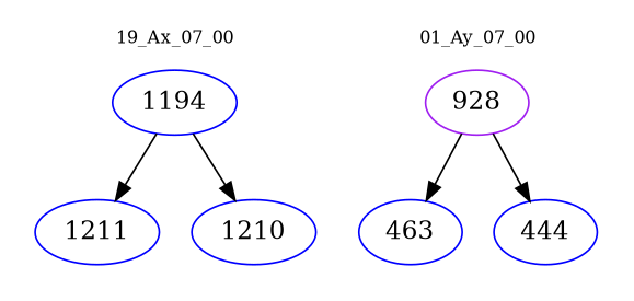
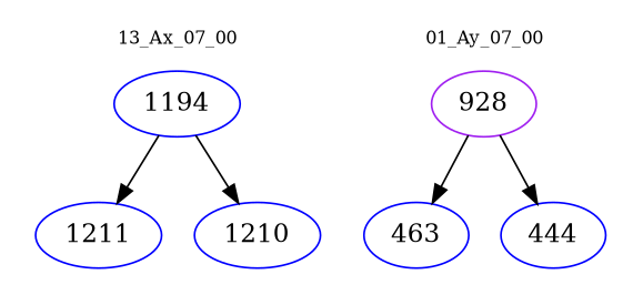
  digraph {
    node [color=blue]
    edge [color=black]
    n1 [label=1194]
    n2 [label=1211]
    n3 [label=1210]
    n4 [color=purple label=928]
    n5 [label=463]
    n6 [label=444]
    subgraph cluster_1 {
      color=white
      fontsize=10
-     label="19_Ax_07_00"
+     label="13_Ax_07_00"
      n1
      n2
      n3
    }
    subgraph cluster_2 {
      color=white
      fontsize=10
      label="01_Ay_07_00"
      n4
      n5
      n6
    }
    n1 -> n2
    n1 -> n3
    n4 -> n5
    n4 -> n6
  }
